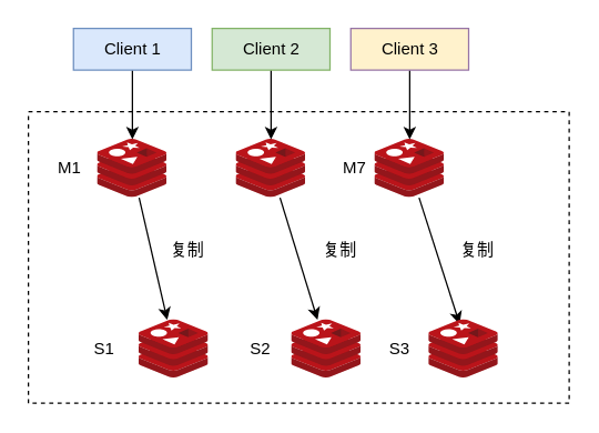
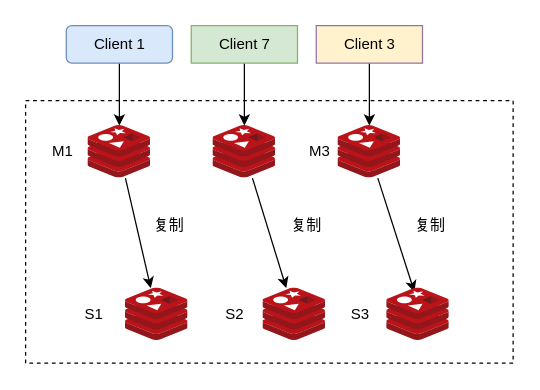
  <mxCell id="0" />
  <mxCell id="1" parent="0" />
  <mxCell id="2" value="" style="rounded=0;whiteSpace=wrap;html=1;fillColor=none;dashed=1;strokeWidth=1;" vertex="1" parent="1"><mxGeometry x="20" y="80" width="390" height="210" as="geometry" /></mxCell>
  <mxCell id="3" style="rounded=0;orthogonalLoop=1;jettySize=auto;html=1;" edge="1" parent="1" source="4" target="9"><mxGeometry relative="1" as="geometry" /></mxCell>
  <mxCell id="4" value="" style="sketch=0;aspect=fixed;html=1;points=[];align=center;image;fontSize=12;image=img/lib/mscae/Cache_Redis_Product.svg;" vertex="1" parent="1"><mxGeometry x="70" y="100" width="50" height="42" as="geometry" /></mxCell>
  <mxCell id="5" style="rounded=0;orthogonalLoop=1;jettySize=auto;html=1;" edge="1" parent="1" source="6" target="10"><mxGeometry relative="1" as="geometry" /></mxCell>
  <mxCell id="6" value="" style="sketch=0;aspect=fixed;html=1;points=[];align=center;image;fontSize=12;image=img/lib/mscae/Cache_Redis_Product.svg;" vertex="1" parent="1"><mxGeometry x="170" y="100" width="50" height="42" as="geometry" /></mxCell>
  <mxCell id="7" style="rounded=0;orthogonalLoop=1;jettySize=auto;html=1;entryX=0.44;entryY=0.071;entryDx=0;entryDy=0;entryPerimeter=0;" edge="1" parent="1" source="8" target="11"><mxGeometry relative="1" as="geometry" /></mxCell>
  <mxCell id="8" value="" style="sketch=0;aspect=fixed;html=1;points=[];align=center;image;fontSize=12;image=img/lib/mscae/Cache_Redis_Product.svg;" vertex="1" parent="1"><mxGeometry x="270" y="100" width="50" height="42" as="geometry" /></mxCell>
  <mxCell id="9" value="" style="sketch=0;aspect=fixed;html=1;points=[];align=center;image;fontSize=12;image=img/lib/mscae/Cache_Redis_Product.svg;" vertex="1" parent="1"><mxGeometry x="100" y="230" width="50" height="42" as="geometry" /></mxCell>
  <mxCell id="10" value="" style="sketch=0;aspect=fixed;html=1;points=[];align=center;image;fontSize=12;image=img/lib/mscae/Cache_Redis_Product.svg;" vertex="1" parent="1"><mxGeometry x="210" y="230" width="50" height="42" as="geometry" /></mxCell>
  <mxCell id="11" value="" style="sketch=0;aspect=fixed;html=1;points=[];align=center;image;fontSize=12;image=img/lib/mscae/Cache_Redis_Product.svg;" vertex="1" parent="1"><mxGeometry x="309" y="230" width="50" height="42" as="geometry" /></mxCell>
  <mxCell id="12" value="复制" style="text;html=1;strokeColor=none;fillColor=none;align=center;verticalAlign=middle;whiteSpace=wrap;rounded=0;" vertex="1" parent="1"><mxGeometry x="120" y="170" width="30" height="20" as="geometry" /></mxCell>
  <mxCell id="13" value="复制" style="text;html=1;strokeColor=none;fillColor=none;align=center;verticalAlign=middle;whiteSpace=wrap;rounded=0;" vertex="1" parent="1"><mxGeometry x="230" y="170" width="30" height="20" as="geometry" /></mxCell>
  <mxCell id="14" value="复制" style="text;html=1;strokeColor=none;fillColor=none;align=center;verticalAlign=middle;whiteSpace=wrap;rounded=0;" vertex="1" parent="1"><mxGeometry x="329" y="170" width="30" height="20" as="geometry" /></mxCell>
  <mxCell id="15" value="M1" style="text;html=1;strokeColor=none;fillColor=none;align=center;verticalAlign=middle;whiteSpace=wrap;rounded=0;dashed=1;" vertex="1" parent="1"><mxGeometry x="30" y="106" width="40" height="30" as="geometry" /></mxCell>
- <mxCell id="16" value="M7" style="text;html=1;strokeColor=none;fillColor=none;align=center;verticalAlign=middle;whiteSpace=wrap;rounded=0;dashed=1;" vertex="1" parent="1"><mxGeometry x="237.5" y="106" width="35" height="30" as="geometry" /></mxCell>
+ <mxCell id="16" value="M3" style="text;html=1;strokeColor=none;fillColor=none;align=center;verticalAlign=middle;whiteSpace=wrap;rounded=0;dashed=1;" vertex="1" parent="1"><mxGeometry x="237.5" y="106" width="35" height="30" as="geometry" /></mxCell>
  <mxCell id="17" value="S1" style="text;html=1;strokeColor=none;fillColor=none;align=center;verticalAlign=middle;whiteSpace=wrap;rounded=0;dashed=1;" vertex="1" parent="1"><mxGeometry x="60" y="236" width="30" height="30" as="geometry" /></mxCell>
  <mxCell id="18" value="S2" style="text;html=1;strokeColor=none;fillColor=none;align=center;verticalAlign=middle;whiteSpace=wrap;rounded=0;dashed=1;" vertex="1" parent="1"><mxGeometry x="170" y="236" width="35" height="30" as="geometry" /></mxCell>
  <mxCell id="19" value="S3" style="text;html=1;strokeColor=none;fillColor=none;align=center;verticalAlign=middle;whiteSpace=wrap;rounded=0;dashed=1;" vertex="1" parent="1"><mxGeometry x="270" y="236" width="36" height="30" as="geometry" /></mxCell>
  <mxCell id="20" style="edgeStyle=none;rounded=0;orthogonalLoop=1;jettySize=auto;html=1;exitX=0.5;exitY=1;exitDx=0;exitDy=0;" edge="1" parent="1" source="21" target="4"><mxGeometry relative="1" as="geometry" /></mxCell>
- <mxCell id="21" value="Client 1" style="rounded=0;whiteSpace=wrap;html=1;strokeWidth=1;fillColor=#dae8fc;strokeColor=#6c8ebf;" vertex="1" parent="1"><mxGeometry x="52.5" y="20" width="85" height="30" as="geometry" /></mxCell>
+ <mxCell id="21" value="Client 1" style="whiteSpace=wrap;html=1;strokeWidth=1;fillColor=#dae8fc;strokeColor=#6c8ebf;rounded=1;" vertex="1" parent="1"><mxGeometry x="52.5" y="20" width="85" height="30" as="geometry" /></mxCell>
  <mxCell id="22" style="edgeStyle=none;rounded=0;orthogonalLoop=1;jettySize=auto;html=1;exitX=0.5;exitY=1;exitDx=0;exitDy=0;" edge="1" parent="1" source="23" target="6"><mxGeometry relative="1" as="geometry" /></mxCell>
- <mxCell id="23" value="Client 2" style="rounded=0;whiteSpace=wrap;html=1;strokeWidth=1;fillColor=#d5e8d4;strokeColor=#82b366;" vertex="1" parent="1"><mxGeometry x="152.5" y="20" width="85" height="30" as="geometry" /></mxCell>
+ <mxCell id="23" value="Client 7" style="rounded=0;whiteSpace=wrap;html=1;strokeWidth=1;fillColor=#d5e8d4;strokeColor=#82b366;" vertex="1" parent="1"><mxGeometry x="152.5" y="20" width="85" height="30" as="geometry" /></mxCell>
  <mxCell id="24" style="edgeStyle=none;rounded=0;orthogonalLoop=1;jettySize=auto;html=1;exitX=0.5;exitY=1;exitDx=0;exitDy=0;" edge="1" parent="1" source="25" target="8"><mxGeometry relative="1" as="geometry" /></mxCell>
  <mxCell id="25" value="Client 3" style="rounded=0;whiteSpace=wrap;html=1;strokeWidth=1;fillColor=#fff2cc;strokeColor=#9673a6;" vertex="1" parent="1"><mxGeometry x="252.5" y="20" width="85" height="30" as="geometry" /></mxCell>
